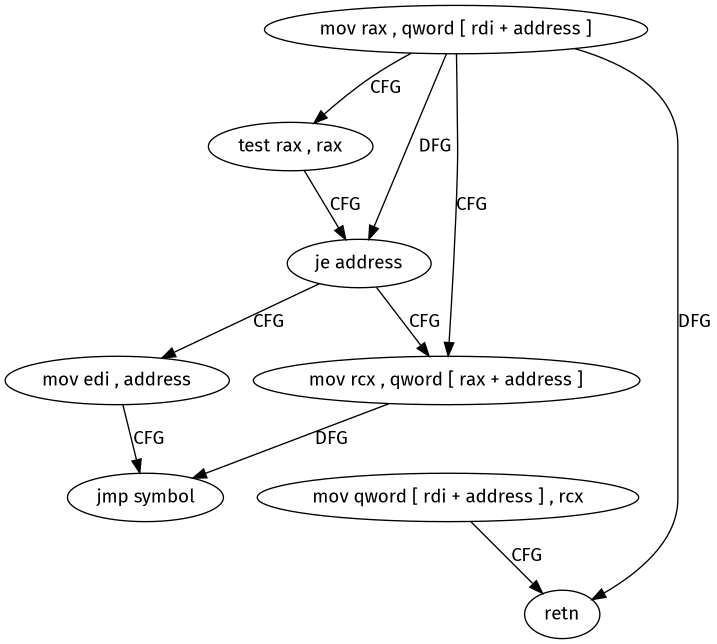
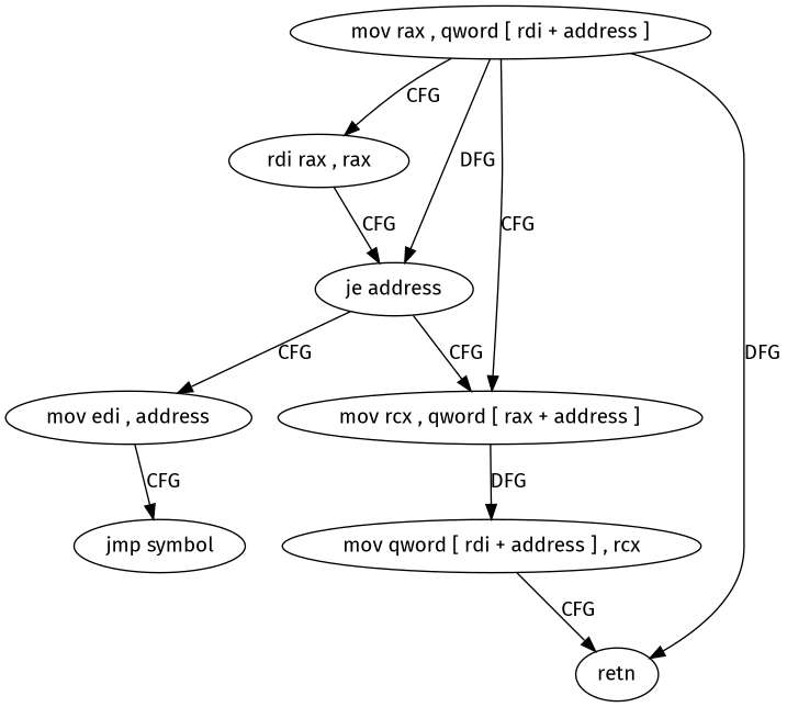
  digraph {
    fontname="Fira Sans"
    node [fontname="Fira Sans"]
    edge [fontname="Fira Sans"]
    n1 [label="mov rax , qword [ rdi + address ]"]
-   n2 [label="test rax , rax"]
+   n2 [label="rdi rax , rax"]
    n3 [label="je address"]
    n4 [label="mov rcx , qword [ rax + address ]"]
    n5 [label=retn]
    n6 [label="mov edi , address"]
    n7 [label="mov qword [ rdi + address ] , rcx"]
    n8 [label="jmp symbol"]
    n1 -> n2 [label=CFG]
    n1 -> n3 [label=DFG]
    n1 -> n4 [label=CFG]
    n1 -> n5 [label=DFG]
    n2 -> n3 [label=CFG]
    n3 -> n4 [label=CFG]
    n3 -> n6 [label=CFG]
-   n4 -> n8 [label=DFG]
+   n4 -> n7 [label=DFG]
    n6 -> n8 [label=CFG]
    n7 -> n5 [label=CFG]
  }
